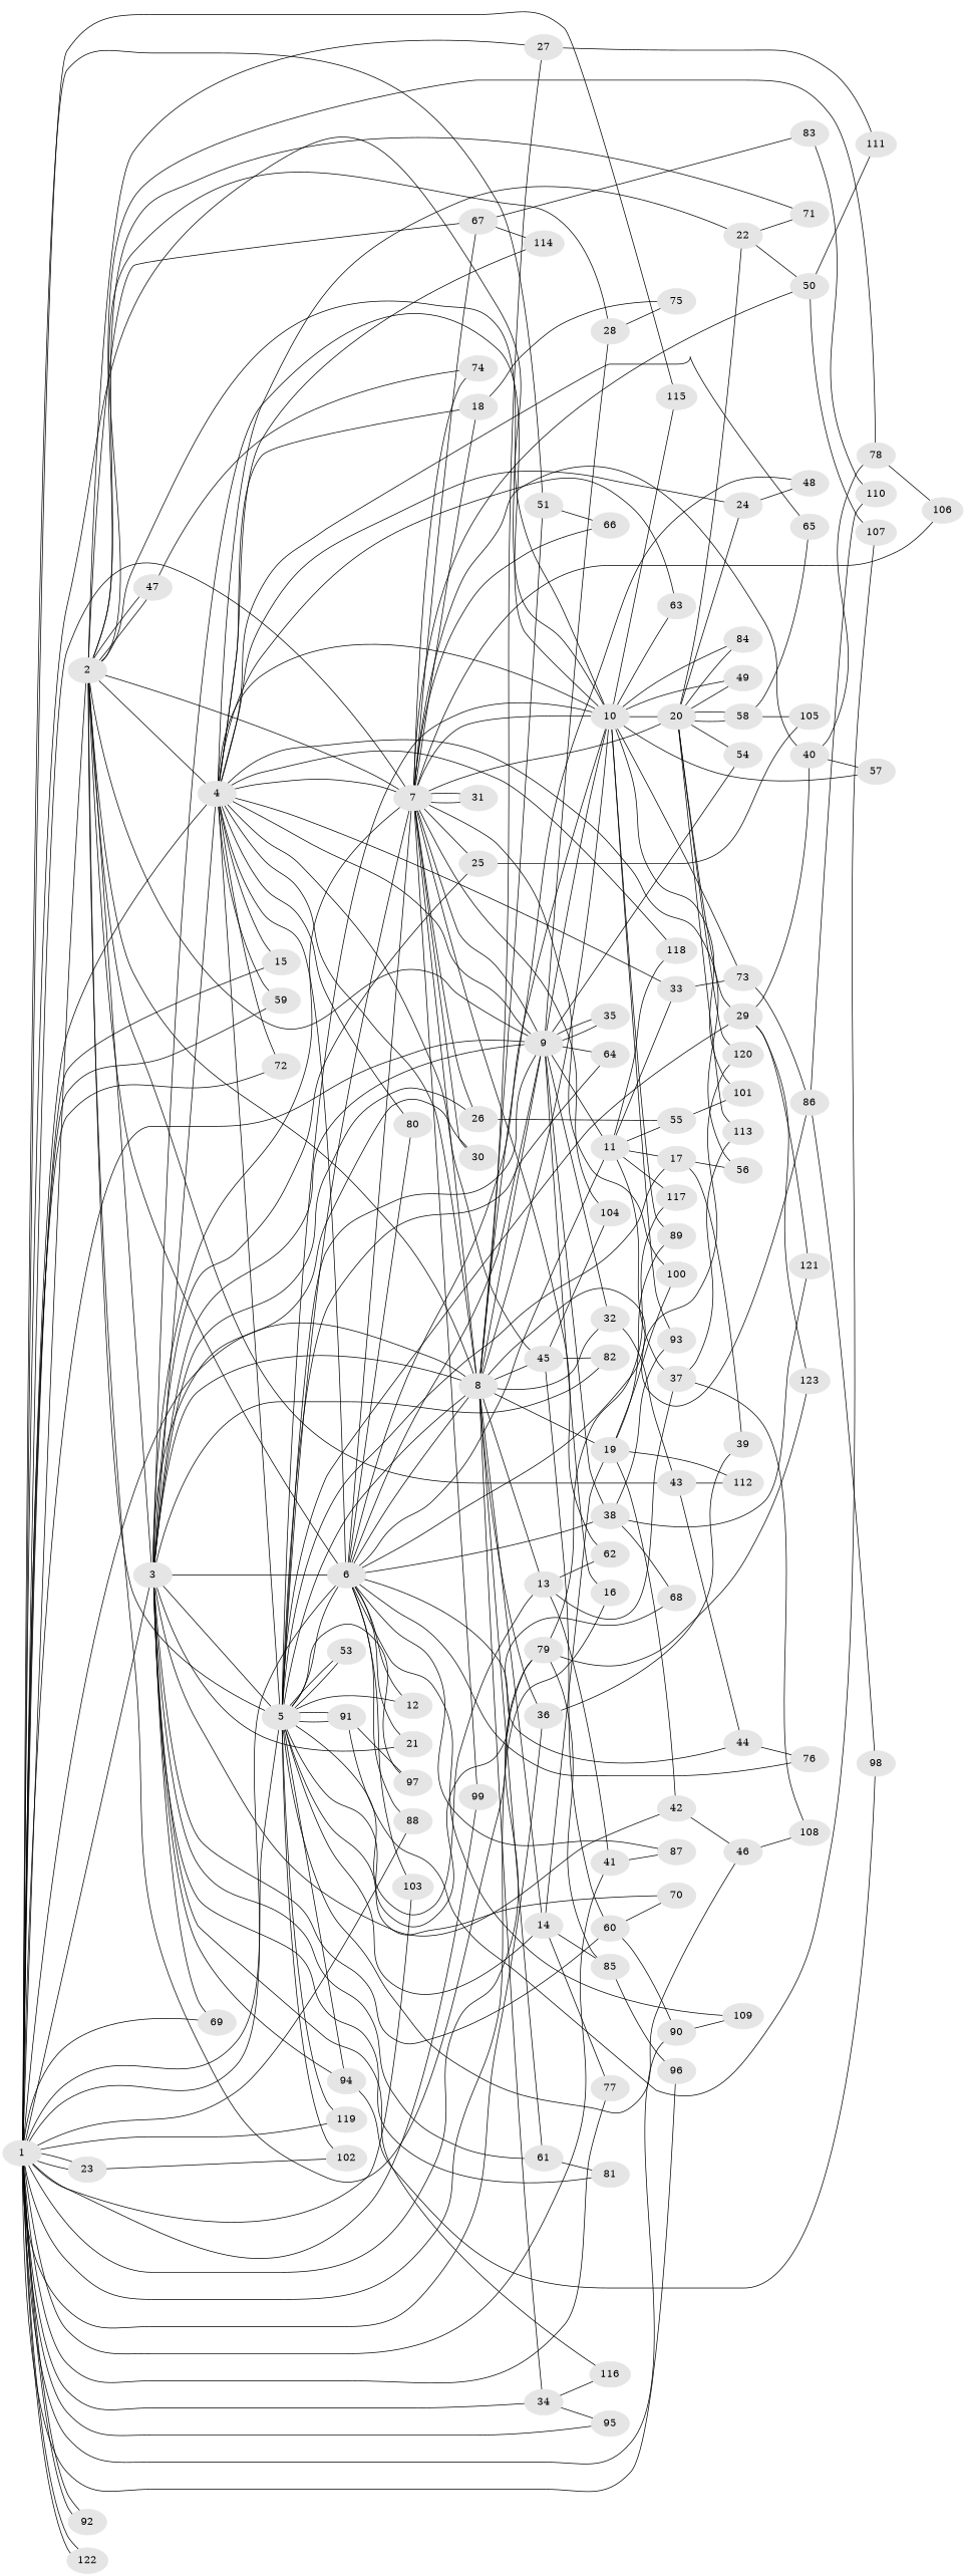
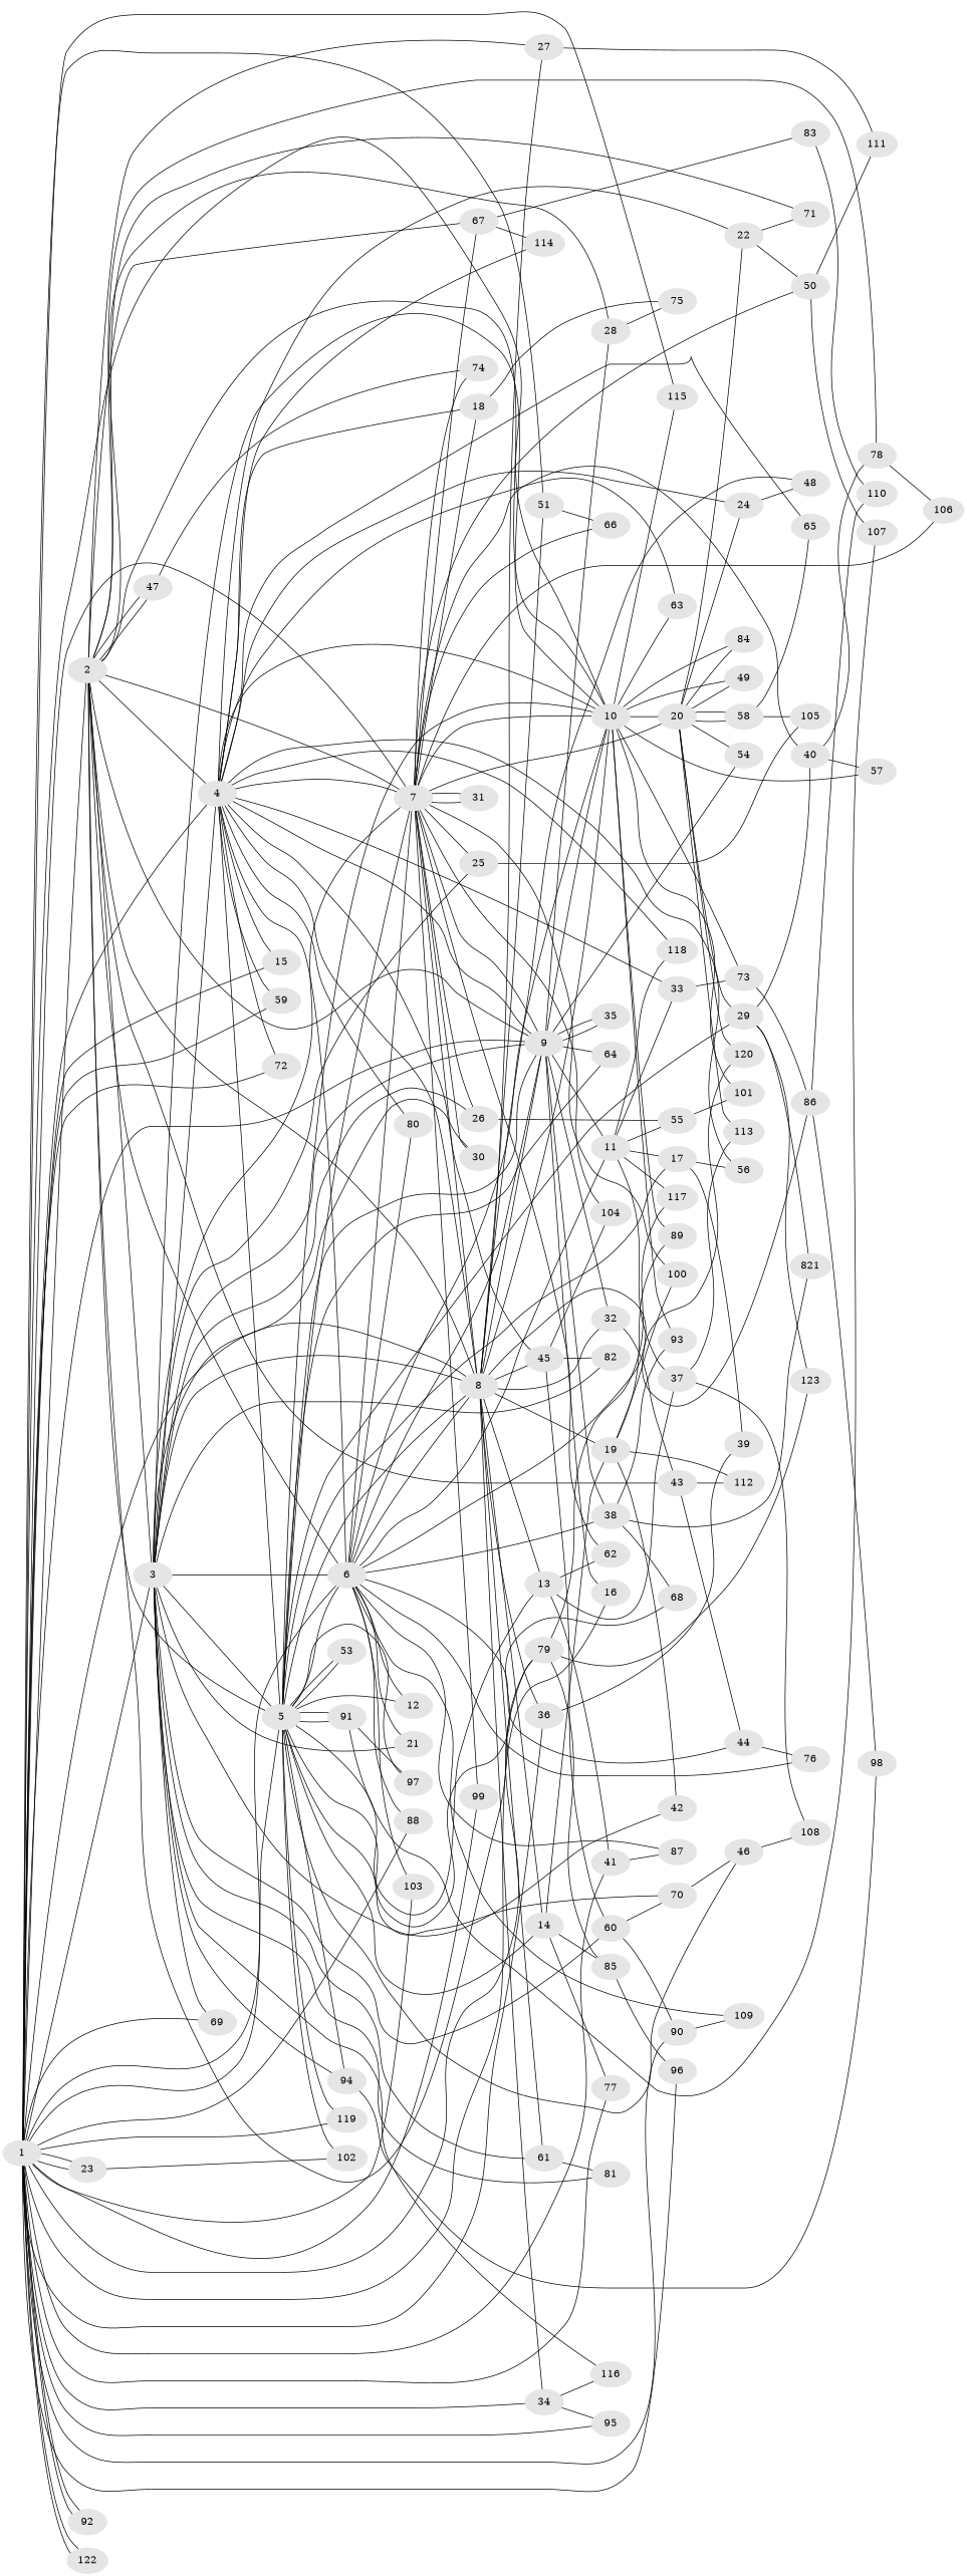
  graph {
    rankdir=LR
    node [color=gray90 style=filled]
    1
    2
    3
    4
    5
    6
    7
    8
    9
    10
    15
    16
    23
    34
    36
    41
    51
    59
    69
    72
    77
    79
    88
    90
    92
    95
    96
    99
    103
    115
    119
    122
    27
    28
    43
    47
    67
    71
    78
    21
    25
    26
    30
    42
    60
    61
    81
    82
    94
    116
    18
    22
    24
    33
    45
    56
    63
    65
    80
    114
    118
    12
    13
    14
    17
    29
    46
    53
    64
    68
    70
    91
    97
    102
    11
    38
    44
    76
    87
    109
    120
    20
    31
    40
    50
    62
    66
    74
    100
    104
    106
    19
    32
    48
    86
    35
    54
    49
    57
    73
    84
    89
    93
    101
    39
    117
    85
    123
    111
    75
    112
    83
    105
    55
    98
    37
-   121
+   121 [label=821]
    108
    107
    58
    113
    110
    1 -- 2
    1 -- 3
    1 -- 4
    1 -- 5
    1 -- 6
    1 -- 7
    1 -- 8
    1 -- 9
    1 -- 10
    1 -- 15
    1 -- 16
    1 -- 23
    1 -- 23
    1 -- 34
    1 -- 36
    1 -- 41
    1 -- 51
    1 -- 59
    1 -- 69
    1 -- 72
    1 -- 77
    1 -- 79
    1 -- 88
    1 -- 90
    1 -- 92
    1 -- 92
    1 -- 95
    1 -- 96
    1 -- 99
    1 -- 103
    1 -- 115
    1 -- 119
    1 -- 122
    1 -- 122
    2 -- 3
    2 -- 4
    2 -- 5
    2 -- 6
    2 -- 7
    2 -- 8
    2 -- 9
    2 -- 10
    2 -- 79
    2 -- 27
    2 -- 28
    2 -- 43
    2 -- 47
    2 -- 47
    2 -- 67
    2 -- 71
    2 -- 78
    3 -- 4
    3 -- 5
    3 -- 6
    3 -- 7
    3 -- 8
    3 -- 9
    3 -- 10
    3 -- 69
    3 -- 21
    3 -- 25
    3 -- 26
    3 -- 30
    3 -- 42
    3 -- 60
    3 -- 61
    3 -- 81
    3 -- 82
    3 -- 94
    3 -- 116
    4 -- 5
    4 -- 6
    4 -- 7
    4 -- 8
    4 -- 9
    4 -- 10
    4 -- 15
    4 -- 59
    4 -- 72
    4 -- 18
    4 -- 22
    4 -- 24
    4 -- 33
    4 -- 45
    4 -- 56
    4 -- 63
    4 -- 65
    4 -- 80
    4 -- 114
    4 -- 118
    5 -- 6
    5 -- 7
    5 -- 8
    5 -- 9
    5 -- 10
    5 -- 119
    5 -- 94
    5 -- 12
    5 -- 13
    5 -- 14
    5 -- 17
    5 -- 29
    5 -- 46
    5 -- 53
    5 -- 53
    5 -- 64
    5 -- 68
    5 -- 70
    5 -- 91
    5 -- 91
    5 -- 97
    5 -- 102
    6 -- 7
    6 -- 8
    6 -- 9
    6 -- 10
    6 -- 88
    6 -- 103
    6 -- 21
    6 -- 80
    6 -- 12
    6 -- 11
    6 -- 38
    6 -- 44
    6 -- 76
    6 -- 87
    6 -- 109
    6 -- 120
    7 -- 8
    7 -- 9
    7 -- 10
    7 -- 99
    7 -- 67
    7 -- 25
    7 -- 26
    7 -- 30
    7 -- 18
    7 -- 20
    7 -- 31
    7 -- 31
    7 -- 40
    7 -- 50
    7 -- 62
    7 -- 66
    7 -- 74
    7 -- 100
    7 -- 104
    7 -- 106
    8 -- 9
    8 -- 10
    8 -- 34
    8 -- 36
    8 -- 51
    8 -- 27
    8 -- 61
    8 -- 45
    8 -- 13
    8 -- 14
    8 -- 19
    8 -- 32
    8 -- 48
    8 -- 86
    9 -- 10
    9 -- 16
    9 -- 28
    9 -- 64
    9 -- 11
    9 -- 38
    9 -- 32
    9 -- 35
    9 -- 35
    9 -- 54
    10 -- 115
    10 -- 63
    10 -- 20
    10 -- 49
    10 -- 57
    10 -- 73
    10 -- 84
    10 -- 89
    10 -- 93
    10 -- 101
    23 -- 102
    34 -- 95
    34 -- 116
    36 -- 39
    41 -- 87
    51 -- 66
    79 -- 117
    79 -- 85
    79 -- 123
    90 -- 109
    27 -- 111
    28 -- 75
    43 -- 44
    43 -- 112
    47 -- 74
    67 -- 114
    67 -- 83
    78 -- 106
    25 -- 105
    26 -- 55
-   42 -- 46
+   70 -- 46
    60 -- 90
    60 -- 70
    61 -- 81
    94 -- 98
    18 -- 75
    22 -- 71
    22 -- 50
    24 -- 48
    33 -- 73
    45 -- 60
    45 -- 82
    45 -- 104
    13 -- 41
    13 -- 62
    13 -- 37
    14 -- 77
    14 -- 19
    14 -- 85
    17 -- 56
    17 -- 39
    29 -- 40
    29 -- 123
    29 -- 121
    46 -- 108
    91 -- 97
    91 -- 107
    11 -- 33
    11 -- 118
    11 -- 17
    11 -- 117
    11 -- 55
    11 -- 37
    38 -- 68
    38 -- 93
    38 -- 121
    44 -- 76
    20 -- 22
    20 -- 24
    20 -- 29
    20 -- 120
    20 -- 54
    20 -- 49
    20 -- 84
    20 -- 58
    20 -- 58
    20 -- 113
    40 -- 78
    40 -- 57
    50 -- 111
    50 -- 107
    19 -- 42
    19 -- 100
    19 -- 89
    19 -- 112
    32 -- 43
    86 -- 98
    86 -- 110
    73 -- 86
    85 -- 96
    83 -- 110
    55 -- 101
    37 -- 108
    37 -- 113
    58 -- 65
    58 -- 105
  }
